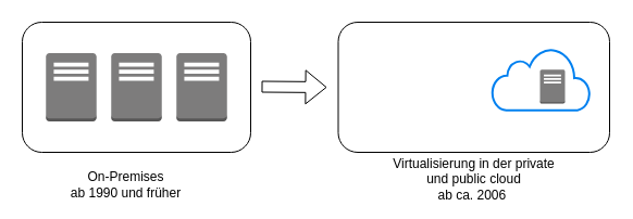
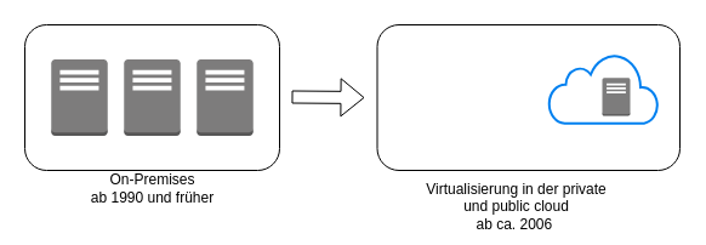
  <mxCell id="0" />
  <mxCell id="1" parent="0" />
  <mxCell id="2" value="" style="outlineConnect=0;dashed=0;verticalLabelPosition=bottom;verticalAlign=top;align=center;html=1;shape=mxgraph.aws3.traditional_server;fillColor=#7D7C7C;gradientColor=none;" vertex="1" parent="1"><mxGeometry x="41.75" y="48.5" width="46.5" height="63" as="geometry" /></mxCell>
  <mxCell id="3" value="" style="outlineConnect=0;dashed=0;verticalLabelPosition=bottom;verticalAlign=top;align=center;html=1;shape=mxgraph.aws3.traditional_server;fillColor=#7D7C7C;gradientColor=none;" vertex="1" parent="1"><mxGeometry x="101.75" y="48.5" width="46.5" height="63" as="geometry" /></mxCell>
  <mxCell id="4" value="" style="outlineConnect=0;dashed=0;verticalLabelPosition=bottom;verticalAlign=top;align=center;html=1;shape=mxgraph.aws3.traditional_server;fillColor=#7D7C7C;gradientColor=none;" vertex="1" parent="1"><mxGeometry x="161.75" y="48.5" width="46.5" height="63" as="geometry" /></mxCell>
  <mxCell id="5" value="" style="rounded=1;whiteSpace=wrap;html=1;fillColor=none;" vertex="1" parent="1"><mxGeometry x="20" y="20" width="210" height="120" as="geometry" /></mxCell>
  <mxCell id="6" value="" style="shape=flexArrow;endArrow=classic;html=1;rounded=0;" edge="1" parent="1"><mxGeometry width="50" height="50" relative="1" as="geometry"><mxPoint x="240" y="79.5" as="sourcePoint" /><mxPoint x="300" y="80" as="targetPoint" /></mxGeometry></mxCell>
- <mxCell id="7" value="On-Premises&lt;br&gt;ab 1990 und früher" style="text;html=1;strokeColor=none;fillColor=none;align=center;verticalAlign=middle;whiteSpace=wrap;rounded=0;" vertex="1" parent="1"><mxGeometry x="52.5" y="155" width="125" height="30" as="geometry" /></mxCell>
+ <mxCell id="7" value="On-Premises&lt;br&gt;ab 1990 und früher" style="text;html=1;strokeColor=none;fillColor=none;align=center;verticalAlign=middle;whiteSpace=wrap;rounded=0;" vertex="1" parent="1"><mxGeometry x="62.5" y="140" width="125" height="30" as="geometry" /></mxCell>
  <mxCell id="8" value="" style="rounded=1;whiteSpace=wrap;html=1;fillColor=none;" vertex="1" parent="1"><mxGeometry x="310.5" y="20" width="249.5" height="120" as="geometry" /></mxCell>
- <mxCell id="9" value="Virtualisierung in der private und public cloud&lt;br&gt;ab ca. 2006&amp;nbsp;" style="text;html=1;strokeColor=none;fillColor=none;align=center;verticalAlign=middle;whiteSpace=wrap;rounded=0;" vertex="1" parent="1"><mxGeometry x="356.63" y="150" width="157.25" height="30" as="geometry" /></mxCell>
+ <mxCell id="9" value="Virtualisierung in der private und public cloud&lt;br&gt;ab ca. 2006&amp;nbsp;" style="text;html=1;strokeColor=none;fillColor=none;align=center;verticalAlign=middle;whiteSpace=wrap;rounded=0;" vertex="1" parent="1"><mxGeometry x="346.63" y="155" width="157.25" height="30" as="geometry" /></mxCell>
  <mxCell id="10" value="" style="shape=image;verticalLabelPosition=bottom;labelBackgroundColor=default;verticalAlign=top;aspect=fixed;imageAspect=0;image=https://arunpotti.files.wordpress.com/2021/12/microsoft_azure.svg_.png;" vertex="1" parent="1"><mxGeometry x="330" y="45" width="55" height="55" as="geometry" /></mxCell>
  <mxCell id="11" value="" style="shape=image;verticalLabelPosition=bottom;labelBackgroundColor=default;verticalAlign=top;aspect=fixed;imageAspect=0;image=https://static-00.iconduck.com/assets.00/aws-icon-2048x2048-ptyrjxdo.png;" vertex="1" parent="1"><mxGeometry x="386.38" y="43.38" width="58.25" height="58.25" as="geometry" /></mxCell>
  <mxCell id="12" value="" style="html=1;verticalLabelPosition=bottom;align=center;labelBackgroundColor=#ffffff;verticalAlign=top;strokeWidth=2;strokeColor=#0080F0;shadow=0;dashed=0;shape=mxgraph.ios7.icons.cloud;" vertex="1" parent="1"><mxGeometry x="452" y="43.87" width="90" height="57.27" as="geometry" /></mxCell>
  <mxCell id="13" value="" style="outlineConnect=0;dashed=0;verticalLabelPosition=bottom;verticalAlign=top;align=center;html=1;shape=mxgraph.aws3.traditional_server;fillColor=#7D7C7C;gradientColor=none;" vertex="1" parent="1"><mxGeometry x="496" y="63.87" width="23" height="31.16" as="geometry" /></mxCell>
